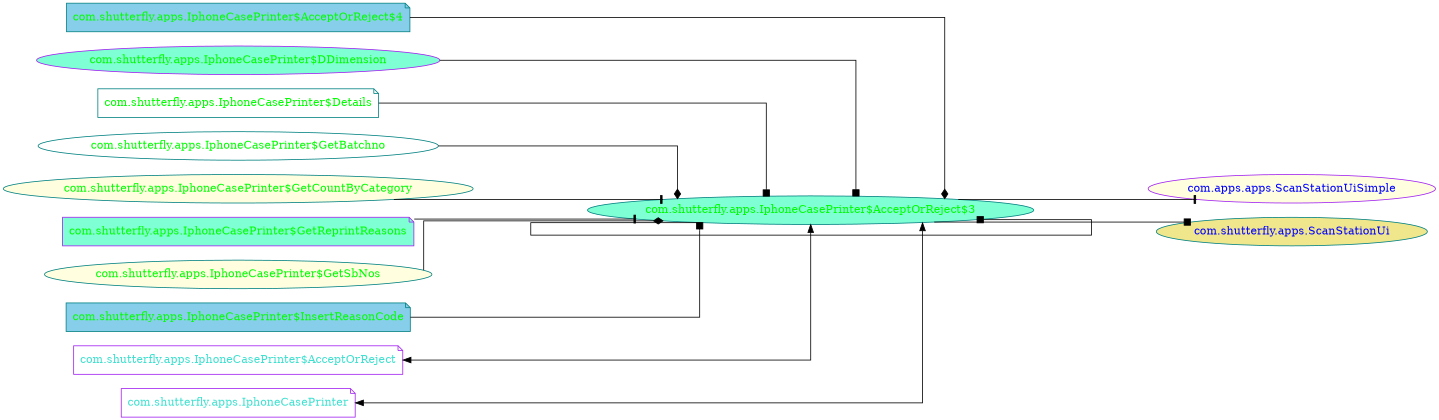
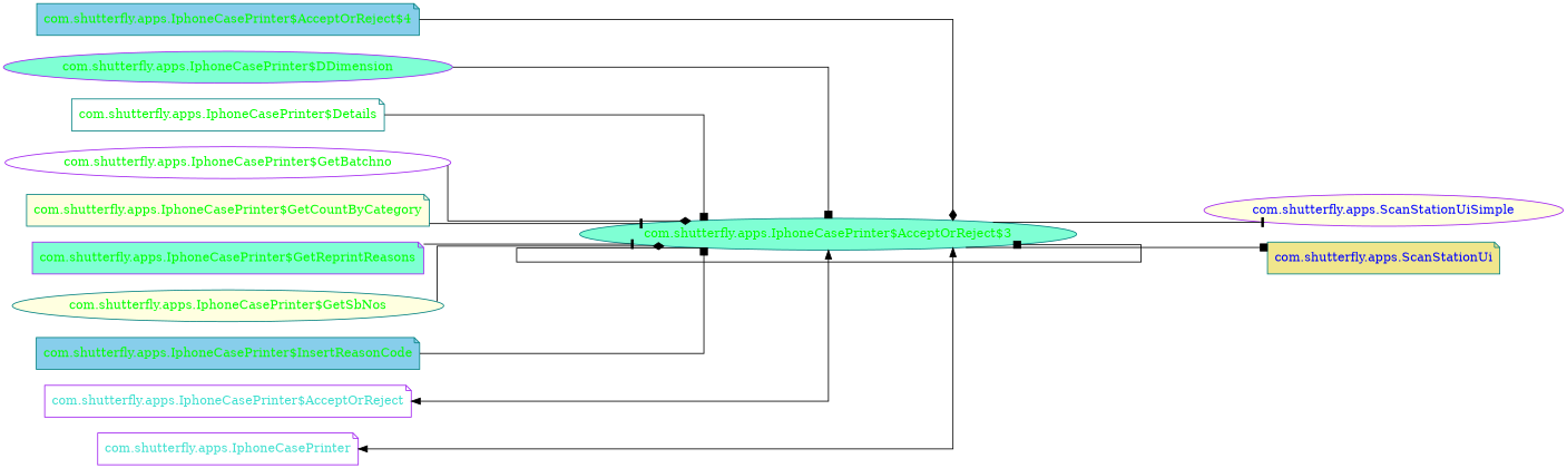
  digraph {
    concentrate=true
    rankdir=LR
    ranksep=2.0
    splines=ortho
    node [color=teal fillcolor=white fontcolor=green shape=note style=filled]
    edge [arrowhead=box]
    "com.shutterfly.apps.IphoneCasePrinter$AcceptOrReject$3" [fillcolor=aquamarine shape=ellipse]
-   "com.shutterfly.apps.ScanStationUiSimple" [color=purple fillcolor=lightyellow fontcolor=blue shape=ellipse label="com.apps.apps.ScanStationUiSimple"]
-   "com.shutterfly.apps.ScanStationUi" [fillcolor=khaki fontcolor=blue shape=ellipse]
+   "com.shutterfly.apps.ScanStationUiSimple" [color=purple fillcolor=lightyellow fontcolor=blue shape=ellipse]
+   "com.shutterfly.apps.ScanStationUi" [fillcolor=khaki fontcolor=blue]
    "com.shutterfly.apps.IphoneCasePrinter$AcceptOrReject$4" [fillcolor=skyblue]
    "com.shutterfly.apps.IphoneCasePrinter$DDimension" [color=purple fillcolor=aquamarine shape=ellipse]
    "com.shutterfly.apps.IphoneCasePrinter$Details"
-   "com.shutterfly.apps.IphoneCasePrinter$GetBatchno" [shape=ellipse]
-   "com.shutterfly.apps.IphoneCasePrinter$GetCountByCategory" [fillcolor=lightyellow shape=ellipse]
+   "com.shutterfly.apps.IphoneCasePrinter$GetBatchno" [color=purple shape=ellipse]
+   "com.shutterfly.apps.IphoneCasePrinter$GetCountByCategory" [fillcolor=lightyellow]
    "com.shutterfly.apps.IphoneCasePrinter$GetReprintReasons" [color=purple fillcolor=aquamarine]
    "com.shutterfly.apps.IphoneCasePrinter$GetSbNos" [fillcolor=lightyellow shape=ellipse]
    "com.shutterfly.apps.IphoneCasePrinter$InsertReasonCode" [fillcolor=skyblue]
    "com.shutterfly.apps.IphoneCasePrinter$AcceptOrReject" [color=purple fontcolor=turquoise]
    "com.shutterfly.apps.IphoneCasePrinter" [color=purple fontcolor=turquoise]
    "com.shutterfly.apps.IphoneCasePrinter$AcceptOrReject$3" -> "com.shutterfly.apps.IphoneCasePrinter$AcceptOrReject$3"
    "com.shutterfly.apps.IphoneCasePrinter$AcceptOrReject$3" -> "com.shutterfly.apps.ScanStationUiSimple" [arrowhead=tee]
    "com.shutterfly.apps.IphoneCasePrinter$AcceptOrReject$3" -> "com.shutterfly.apps.ScanStationUi"
    "com.shutterfly.apps.IphoneCasePrinter$AcceptOrReject$4" -> "com.shutterfly.apps.IphoneCasePrinter$AcceptOrReject$3" [arrowhead=diamond]
    "com.shutterfly.apps.IphoneCasePrinter$DDimension" -> "com.shutterfly.apps.IphoneCasePrinter$AcceptOrReject$3"
    "com.shutterfly.apps.IphoneCasePrinter$Details" -> "com.shutterfly.apps.IphoneCasePrinter$AcceptOrReject$3"
    "com.shutterfly.apps.IphoneCasePrinter$GetBatchno" -> "com.shutterfly.apps.IphoneCasePrinter$AcceptOrReject$3" [arrowhead=diamond]
    "com.shutterfly.apps.IphoneCasePrinter$GetCountByCategory" -> "com.shutterfly.apps.IphoneCasePrinter$AcceptOrReject$3" [arrowhead=tee]
    "com.shutterfly.apps.IphoneCasePrinter$GetReprintReasons" -> "com.shutterfly.apps.IphoneCasePrinter$AcceptOrReject$3" [arrowhead=tee]
    "com.shutterfly.apps.IphoneCasePrinter$GetSbNos" -> "com.shutterfly.apps.IphoneCasePrinter$AcceptOrReject$3" [arrowhead=diamond]
    "com.shutterfly.apps.IphoneCasePrinter$InsertReasonCode" -> "com.shutterfly.apps.IphoneCasePrinter$AcceptOrReject$3"
    "com.shutterfly.apps.IphoneCasePrinter$AcceptOrReject" -> "com.shutterfly.apps.IphoneCasePrinter$AcceptOrReject$3" [dir=both arrowhead=""]
    "com.shutterfly.apps.IphoneCasePrinter" -> "com.shutterfly.apps.IphoneCasePrinter$AcceptOrReject$3" [dir=both arrowhead=""]
  }
